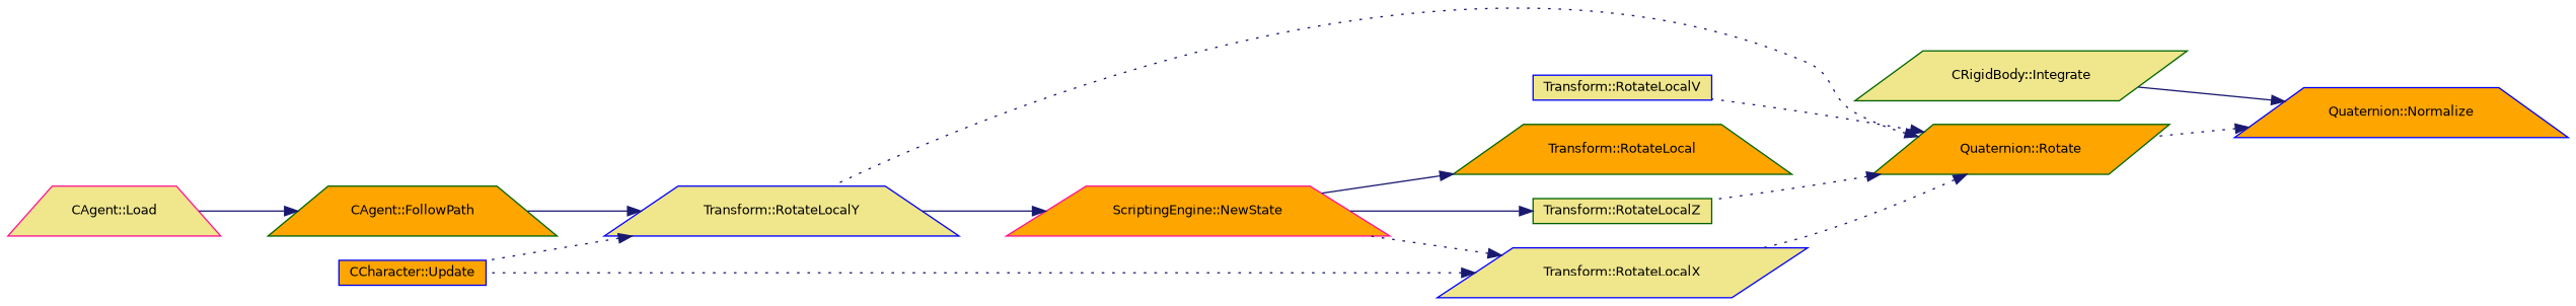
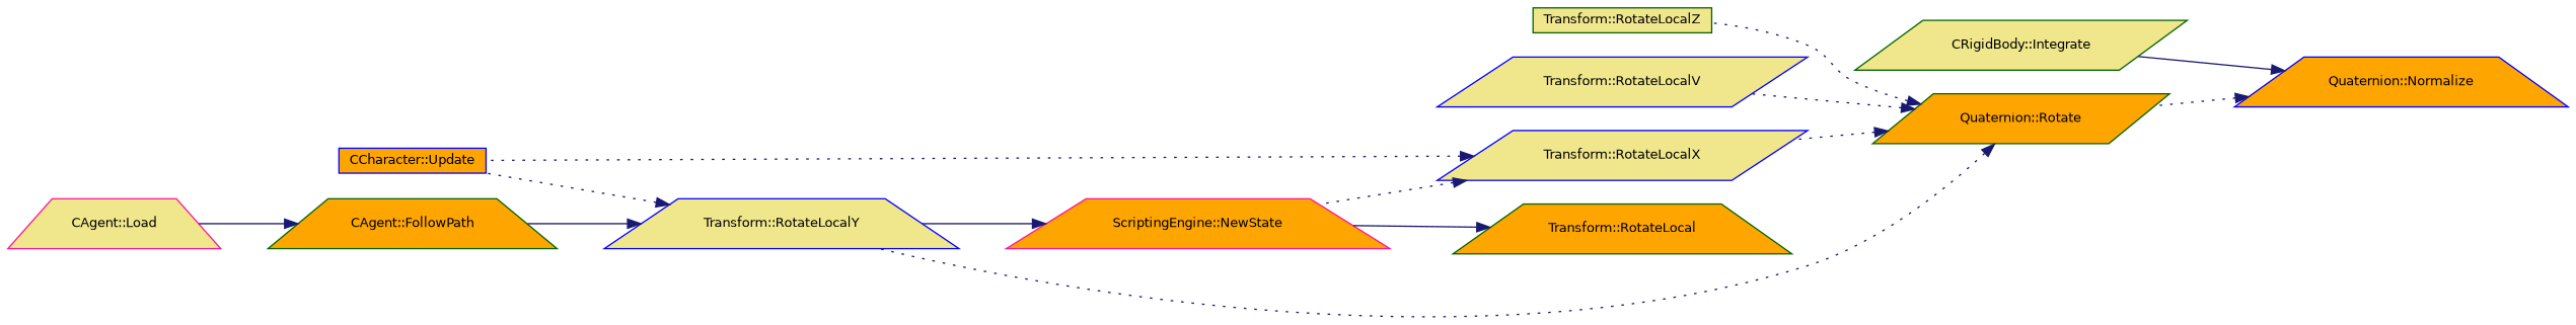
  digraph {
    rankdir=RL
    node [color=blue fillcolor=orange fontname=Helvetica fontsize=10 shape=trapezium style=filled]
    edge [color=midnightblue dir=back fontname=Helvetica fontsize=10 labelfontname=Helvetica labelfontsize=10 style=dotted]
    n1 [fontcolor=black height=0.2 label="Quaternion::Normalize" width=0.4]
    n2 [color=darkgreen fillcolor=khaki height=0.2 label="CRigidBody::Integrate" shape=parallelogram width=0.4]
    n3 [color=darkgreen height=0.2 label="Quaternion::Rotate" shape=parallelogram width=0.4]
-   n4 [fillcolor=khaki height=0.2 label="Transform::RotateLocalV" shape=box width=0.4]
+   n4 [fillcolor=khaki height=0.2 label="Transform::RotateLocalV" shape=parallelogram width=0.4]
    n5 [fillcolor=khaki height=0.2 label="Transform::RotateLocalX" shape=parallelogram width=0.4]
    n6 [fillcolor=khaki height=0.2 label="Transform::RotateLocalY" width=0.4]
    n7 [color=darkgreen fillcolor=khaki height=0.2 label="Transform::RotateLocalZ" shape=box width=0.4]
    n8 [color=darkgreen height=0.2 label="Transform::RotateLocal" width=0.4]
    n9 [color=deeppink height=0.2 label="ScriptingEngine::NewState" width=0.4]
    n10 [height=0.2 label="CCharacter::Update" shape=box width=0.4]
    n11 [color=darkgreen height=0.2 label="CAgent::FollowPath" width=0.4]
    n12 [color=deeppink fillcolor=khaki height=0.2 label="CAgent::Load" width=0.4]
    n1 -> n2 [style=solid]
    n1 -> n3
    n3 -> n4
    n3 -> n5
    n3 -> n6
    n3 -> n7
    n5 -> n9
    n5 -> n10
    n6 -> n10
    n6 -> n11 [style=solid]
-   n7 -> n9 [style=solid]
    n8 -> n9 [style=solid]
    n9 -> n6 [style=solid]
    n11 -> n12 [style=solid]
  }
